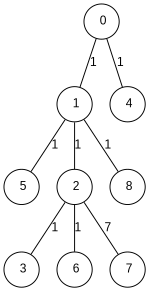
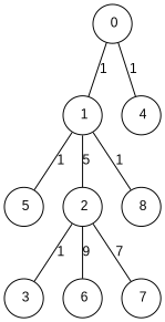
  graph {
    fixedsize="true;"
    fontname="Liberation Sans"
    node [color=black fontname="Liberation Sans" fontsize=12 hight=.12 shape=circle]
    edge [fontname="Liberation Sans" fontsize=12]
    n1 [label=" 0" width=.12]
    n2 [label=" 1" width=.12]
    n3 [label=" 4" width=.12]
    n4 [label=" 5" width=.12]
    n5 [label=" 2" width=.12]
    n6 [label=" 8" width=.12]
    n7 [label=" 3" width=.12]
    n8 [label=" 6" width=.12]
    n9 [label=" 7" width=.12]
    n1 -- n2 [label=1]
    n1 -- n3 [label=1]
    n2 -- n4 [label=1]
-   n2 -- n5 [label=1]
+   n2 -- n5 [label=5]
    n2 -- n6 [label=1]
    n5 -- n7 [label=1]
-   n5 -- n8 [label=1]
+   n5 -- n8 [label=9]
    n5 -- n9 [label=7]
  }
